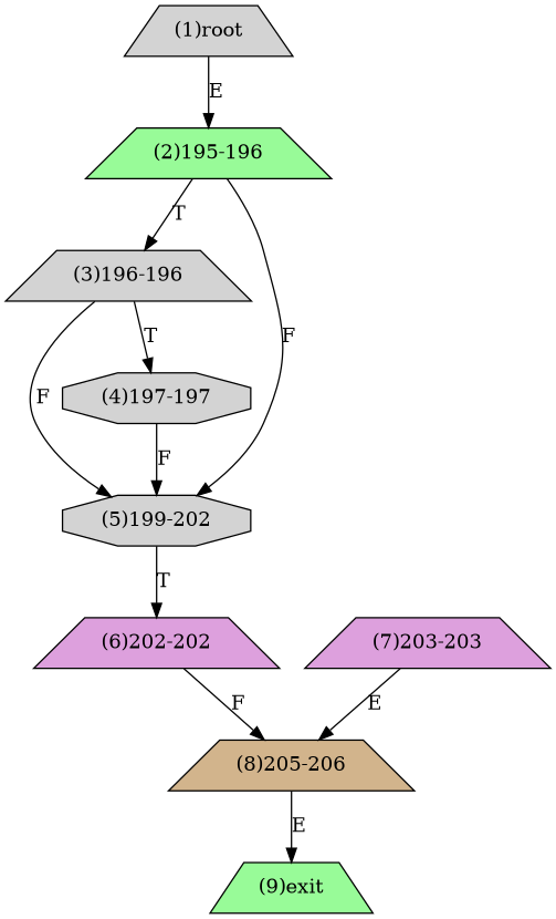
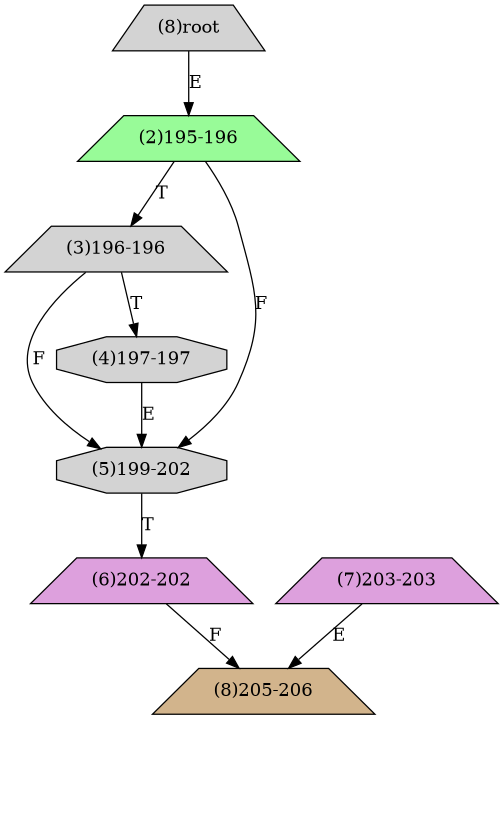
  digraph {
    node [fillcolor=lightgrey shape=trapezium style=filled]
-   n1 [label="(1)root"]
+   n1 [label="(8)root"]
    n2 [fillcolor=palegreen label="(2)195-196"]
    n3 [label="(3)196-196"]
    n4 [label="(5)199-202" shape=octagon]
    n5 [label="(4)197-197" shape=octagon]
    n6 [fillcolor=plum label="(6)202-202"]
    n7 [fillcolor=tan label="(8)205-206"]
-   n8 [fillcolor=palegreen label="(9)exit"]
    n9 [fillcolor=plum label="(7)203-203"]
    n1 -> n2 [label=E]
    n2 -> n3 [label=T]
    n2 -> n4 [label=F]
    n3 -> n4 [label=F]
    n3 -> n5 [label=T]
    n4 -> n6 [label=T]
-   n5 -> n4 [label=F]
+   n5 -> n4 [label=E]
    n6 -> n7 [label=F]
-   n7 -> n8 [label=E]
    n9 -> n7 [label=E]
  }
